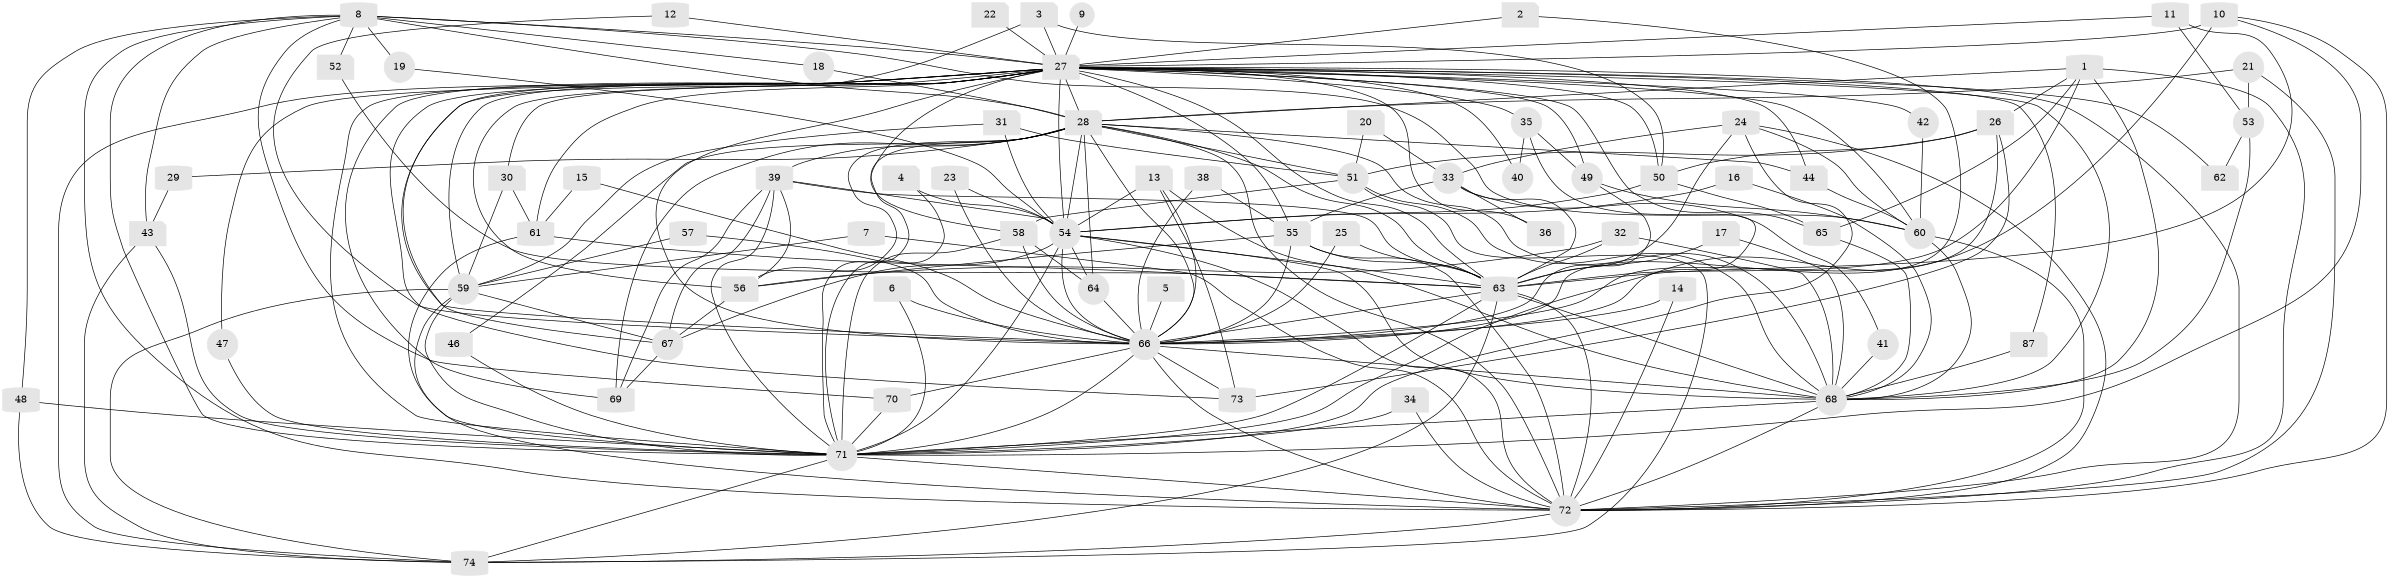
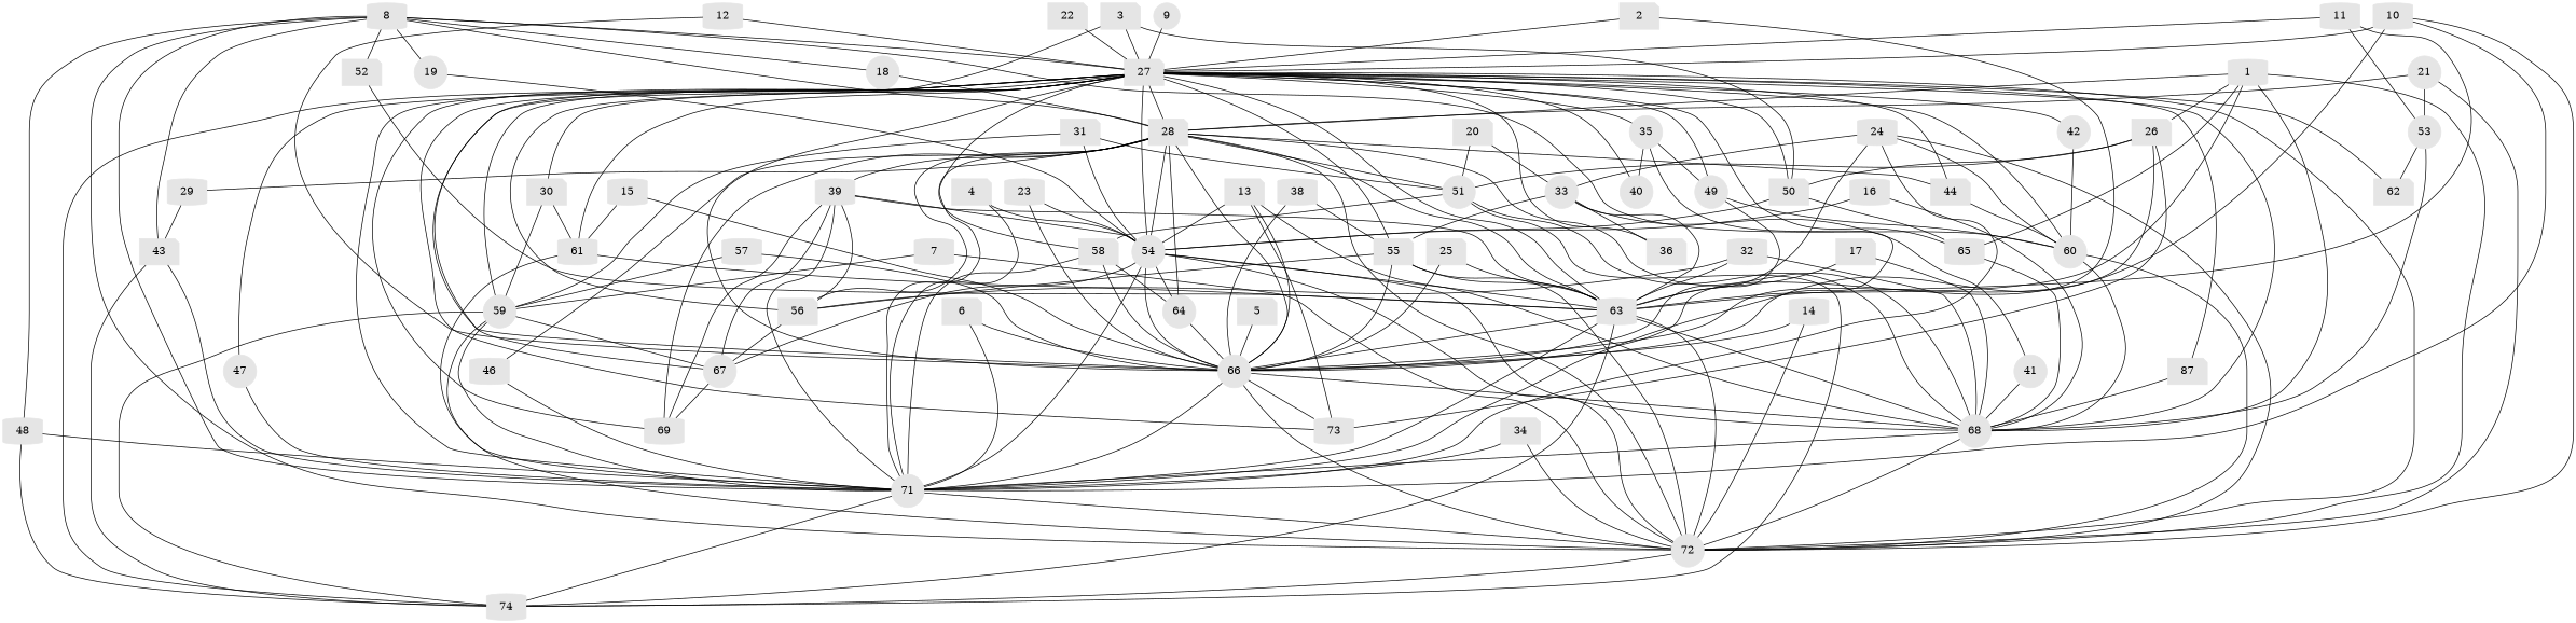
  graph {
    node [color=gray90 shape=note style=filled]
    edge [weight=1.0]
    1 [shape=cylinder]
    26
    28
    63 [shape=cylinder]
    65 [shape=cylinder]
    68 [shape=circle]
    72 [shape=circle]
    66 [shape=circle]
    50
    73 [shape=cylinder]
    51 [shape=circle]
    54 [shape=circle]
    71 [shape=circle]
    44
    56
    69 [shape=cylinder]
    29 [shape=cylinder]
    39 [shape=cylinder]
    46 [shape=cylinder]
    64 [shape=circle]
    74 [shape=cylinder]
    2
    27
    59 [shape=circle]
    60 [shape=circle]
    61 [shape=cylinder]
    30
    35 [shape=circle]
    36
    n30 [label=87]
    40 [shape=circle]
    42 [shape=circle]
    47 [shape=circle]
    49 [shape=circle]
    55
    58
    62
    67 [shape=circle]
-   70 [shape=cylinder]
    3
    4
    5
    6
    7 [shape=cylinder]
    8 [shape=cylinder]
    18 [shape=circle]
    19 [shape=circle]
    43
    48 [shape=cylinder]
    52
    9 [shape=circle]
    10 [shape=cylinder]
    11 [shape=cylinder]
    53 [shape=circle]
    12 [shape=cylinder]
    13
    14 [shape=cylinder]
    15 [shape=cylinder]
    16 [shape=cylinder]
    17
    33 [shape=circle]
    20
    41 [shape=circle]
    21 [shape=circle]
    22
    23 [shape=cylinder]
    24 [shape=cylinder]
    25
    31
    32 [shape=cylinder]
    34
    38 [shape=cylinder]
    57 [shape=cylinder]
    1 -- 26
    1 -- 28
    1 -- 63
    1 -- 65
    1 -- 68
    1 -- 72
    26 -- 66
    26 -- 50
    26 -- 73
    26 -- 51
    28 -- 63
    28 -- 68 [weight=2.0]
    28 -- 72
    28 -- 66 [weight=2.0]
    28 -- 51 [weight=2.0]
    28 -- 54
    28 -- 71 [weight=2.0]
    28 -- 44
    28 -- 56
    28 -- 69
    28 -- 29
    28 -- 39
    28 -- 46
    28 -- 64
    63 -- 68
    63 -- 72
    63 -- 66 [weight=2.0]
    63 -- 71
    63 -- 74
    65 -- 68
    68 -- 72
    68 -- 71
    72 -- 74
    66 -- 68 [weight=2.0]
    66 -- 72 [weight=2.0]
    66 -- 73
    66 -- 71 [weight=2.0]
-   66 -- 70
    50 -- 65
    50 -- 54
    51 -- 68
    51 -- 74
    51 -- 58
    54 -- 63 [weight=2.0]
    54 -- 68
    54 -- 72
    54 -- 66 [weight=2.0]
    54 -- 71 [weight=2.0]
    54 -- 64
    54 -- 67
    71 -- 72
    71 -- 74
    44 -- 60
    56 -- 67
    29 -- 43
    39 -- 63
    39 -- 54
    39 -- 71
    39 -- 56
    39 -- 69
    39 -- 67
    46 -- 71
    64 -- 66
    2 -- 66
    2 -- 27
    27 -- 28 [weight=2.0]
    27 -- 63 [weight=2.0]
    27 -- 65
    27 -- 68 [weight=2.0]
    27 -- 72 [weight=2.0]
    27 -- 66 [weight=5.0]
    27 -- 50
    27 -- 73
    27 -- 54 [weight=2.0]
    27 -- 71 [weight=2.0]
    27 -- 44
    27 -- 56
    27 -- 69
    27 -- 74
    27 -- 59 [weight=2.0]
    27 -- 60
    27 -- 61
    27 -- 30
    27 -- 35
    27 -- 36
    27 -- n30
    27 -- 40
    27 -- 42 [weight=2.0]
    27 -- 47
    27 -- 49
    27 -- 55
    27 -- 58
    27 -- 62
    27 -- 67 [weight=2.0]
    59 -- 72
    59 -- 71
    59 -- 74
    59 -- 67
    60 -- 68
    60 -- 72
    61 -- 63 [weight=2.0]
    61 -- 71
    30 -- 59
    30 -- 61
    35 -- 71
    35 -- 40
    35 -- 49
    n30 -- 68
    42 -- 60
    47 -- 71
    49 -- 66
    49 -- 60
    55 -- 63
    55 -- 72
    55 -- 66
    55 -- 56
    58 -- 66
    58 -- 71
    58 -- 64
    67 -- 69
-   70 -- 71
    3 -- 66
    3 -- 50
    3 -- 27
    4 -- 54
    4 -- 71
    5 -- 66 [weight=2.0]
    6 -- 66
    6 -- 71
    7 -- 72
    7 -- 59
    8 -- 28
    8 -- 72
    8 -- 71
    8 -- 27 [weight=3.0]
    8 -- 60
-   8 -- 70
    8 -- 18
    8 -- 19
    8 -- 43 [weight=2.0]
    8 -- 48
    8 -- 52
    18 -- 28
    19 -- 54
    43 -- 71
    43 -- 74
    48 -- 71
    48 -- 74
    52 -- 63
    9 -- 27 [weight=2.0]
    10 -- 72
    10 -- 66
    10 -- 71
    10 -- 27 [weight=2.0]
    11 -- 63
    11 -- 27
    11 -- 53
    53 -- 68 [weight=2.0]
    53 -- 62
    12 -- 66
    12 -- 27
    13 -- 68
    13 -- 66
    13 -- 73
    13 -- 54
    14 -- 72
    14 -- 66
    15 -- 66
    15 -- 61
    16 -- 68
    16 -- 54
    17 -- 63
    17 -- 68
    33 -- 63
    33 -- 36
    33 -- 55
    33 -- 41
    20 -- 51
    20 -- 33
    41 -- 68
    21 -- 28
    21 -- 72
    21 -- 53
    22 -- 27
    23 -- 66
    23 -- 54
    24 -- 63 [weight=2.0]
    24 -- 72
    24 -- 71
    24 -- 60
    24 -- 33
    25 -- 63
    25 -- 66
    31 -- 51
    31 -- 54
    31 -- 59
    32 -- 63
    32 -- 68
    32 -- 56
    34 -- 72
    34 -- 71
    38 -- 66
    38 -- 55
    57 -- 66
    57 -- 59
  }
